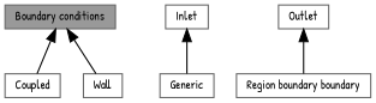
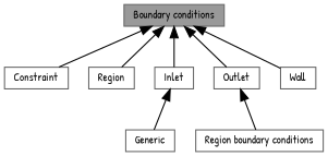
  digraph {
    fontname="Patrick Hand"
    rankdir=TB
    node [color=grey40 fillcolor=white fontname="Patrick Hand" fontsize=10 shape=box style=filled]
    edge [dir=back fontname="Patrick Hand" fontsize=10 labelfontname=Helvetica labelfontsize=10 shape=plaintext style=solid]
    n1 [color=gray40 fillcolor=grey60 fontcolor=black height=0.2 label="Boundary conditions" width=0.4]
-   n3 [height=0.2 label=Coupled width=0.4]
+   n2 [height=0.2 label=Constraint width=0.4]
+   n3 [height=0.2 label=Region width=0.4]
    n4 [height=0.2 label=Inlet width=0.4]
    n5 [height=0.2 label=Outlet width=0.4]
    n6 [height=0.2 label=Wall width=0.4]
    n7 [height=0.2 label=Generic width=0.4]
-   n8 [height=0.2 label="Region boundary boundary" width=0.4]
+   n8 [height=0.2 label="Region boundary conditions" width=0.4]
+   n1 -> n2
    n1 -> n3
+   n1 -> n4
+   n1 -> n5
    n1 -> n6
    n4 -> n7
    n5 -> n8
  }
